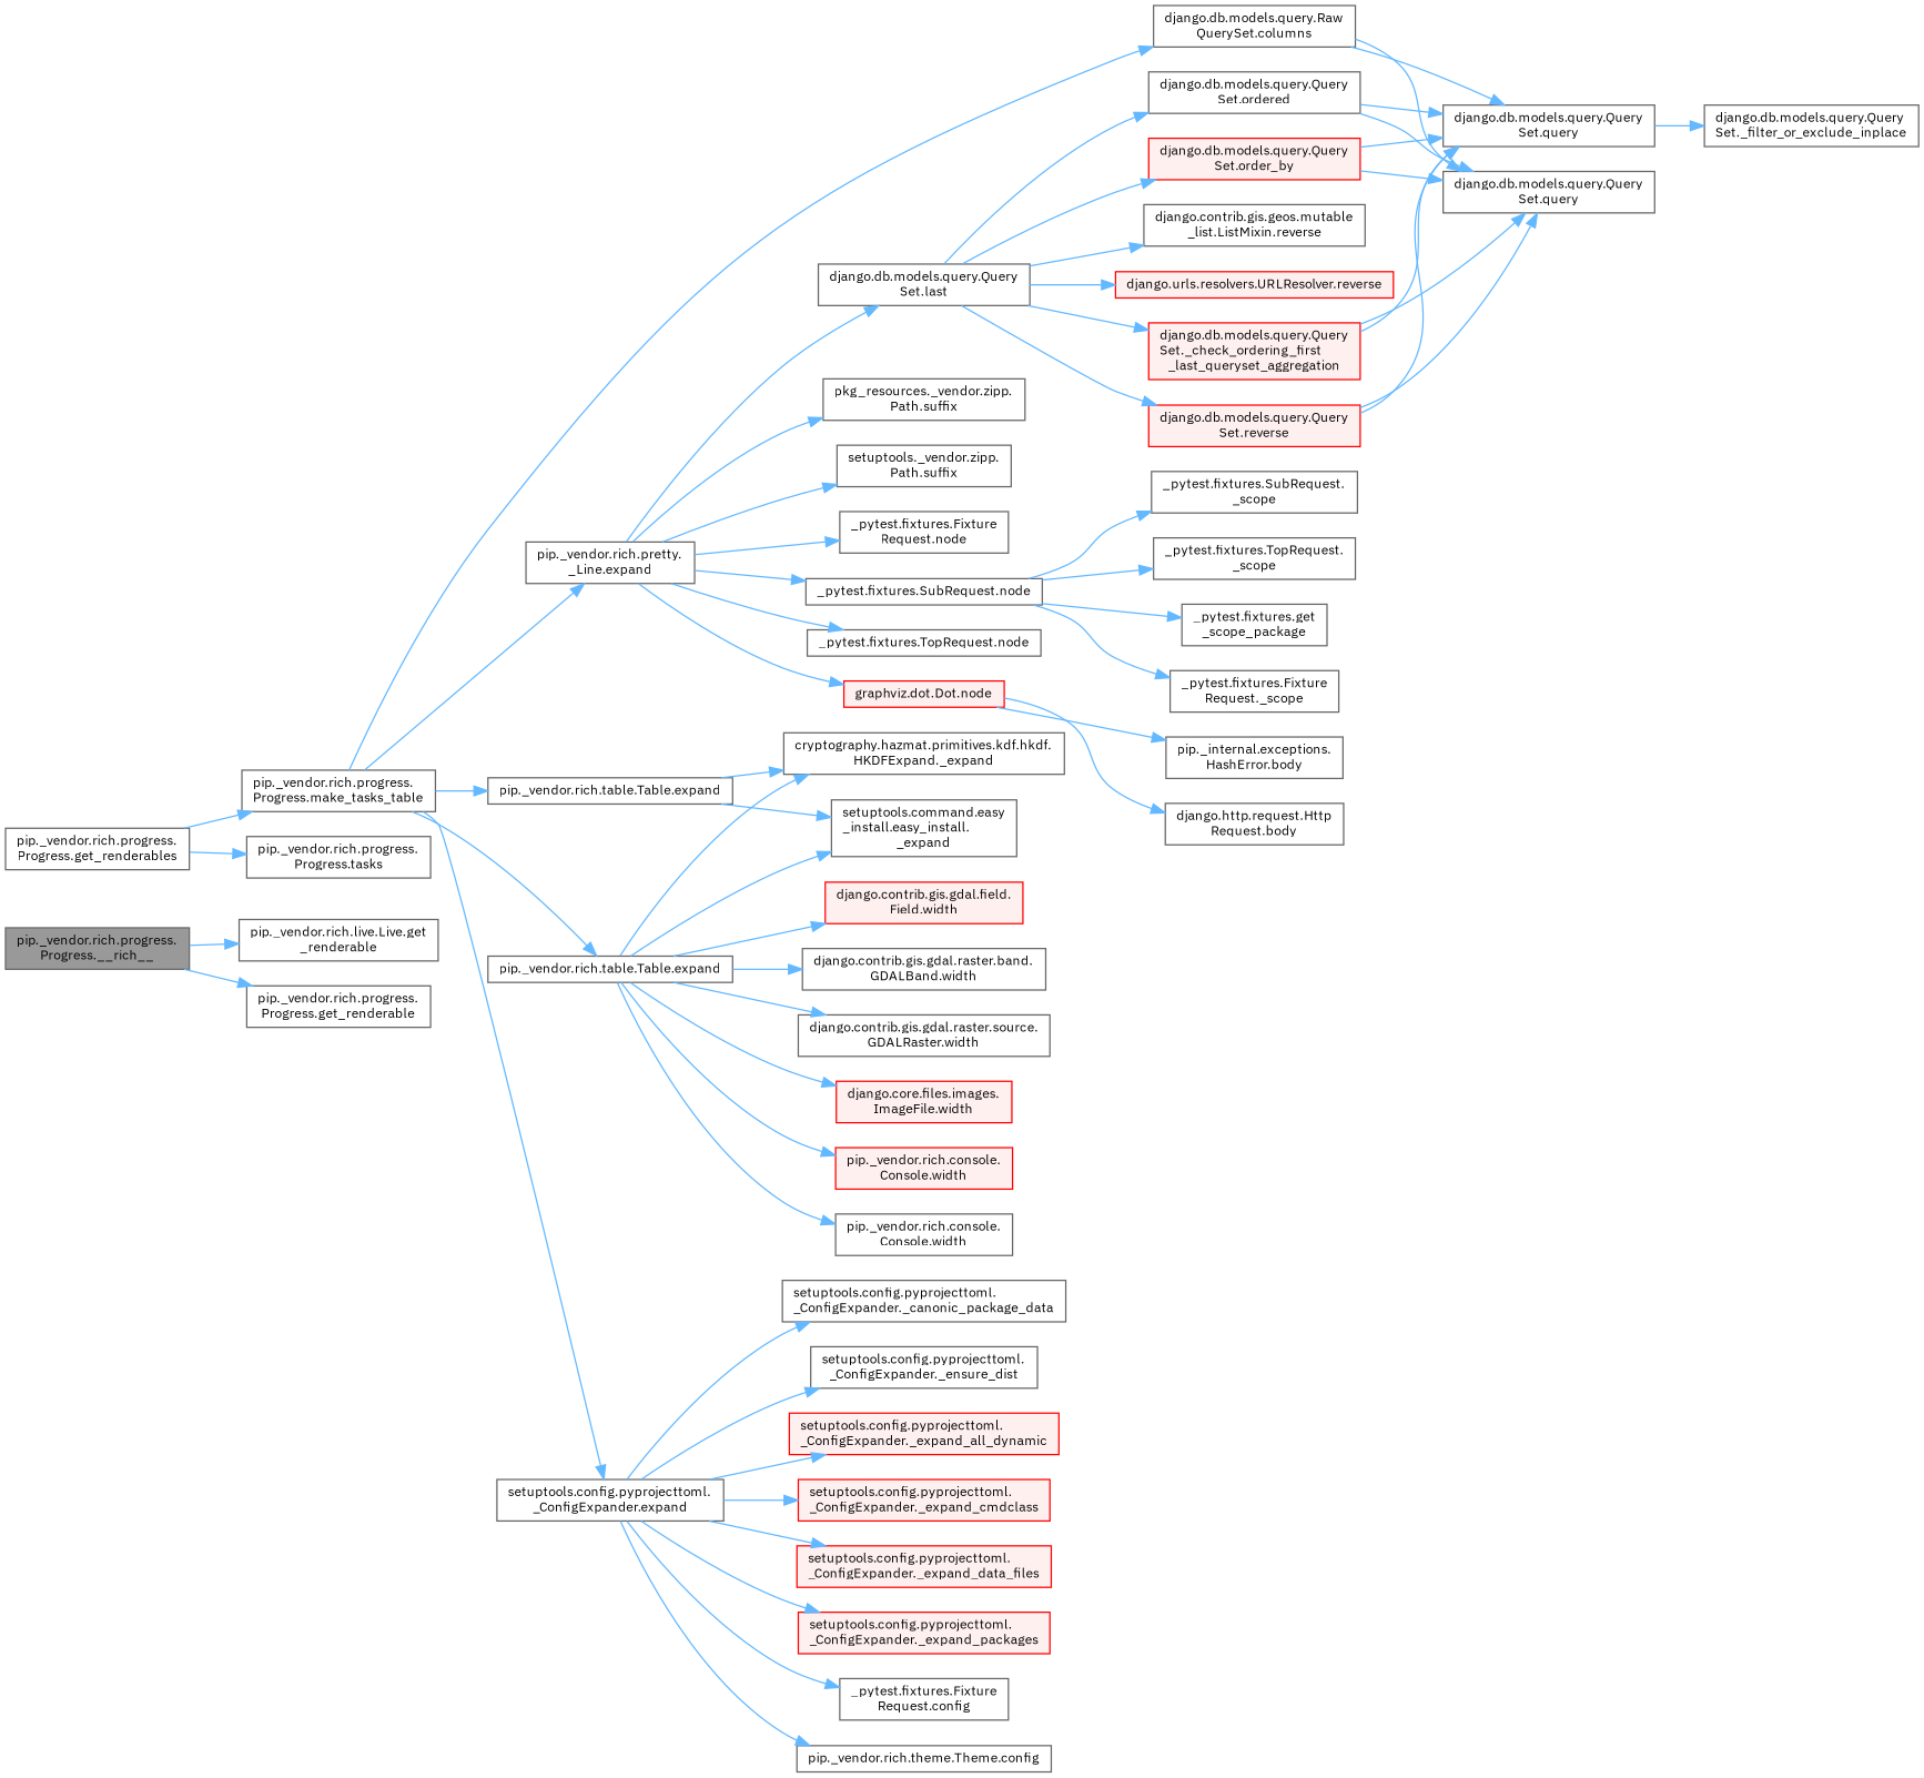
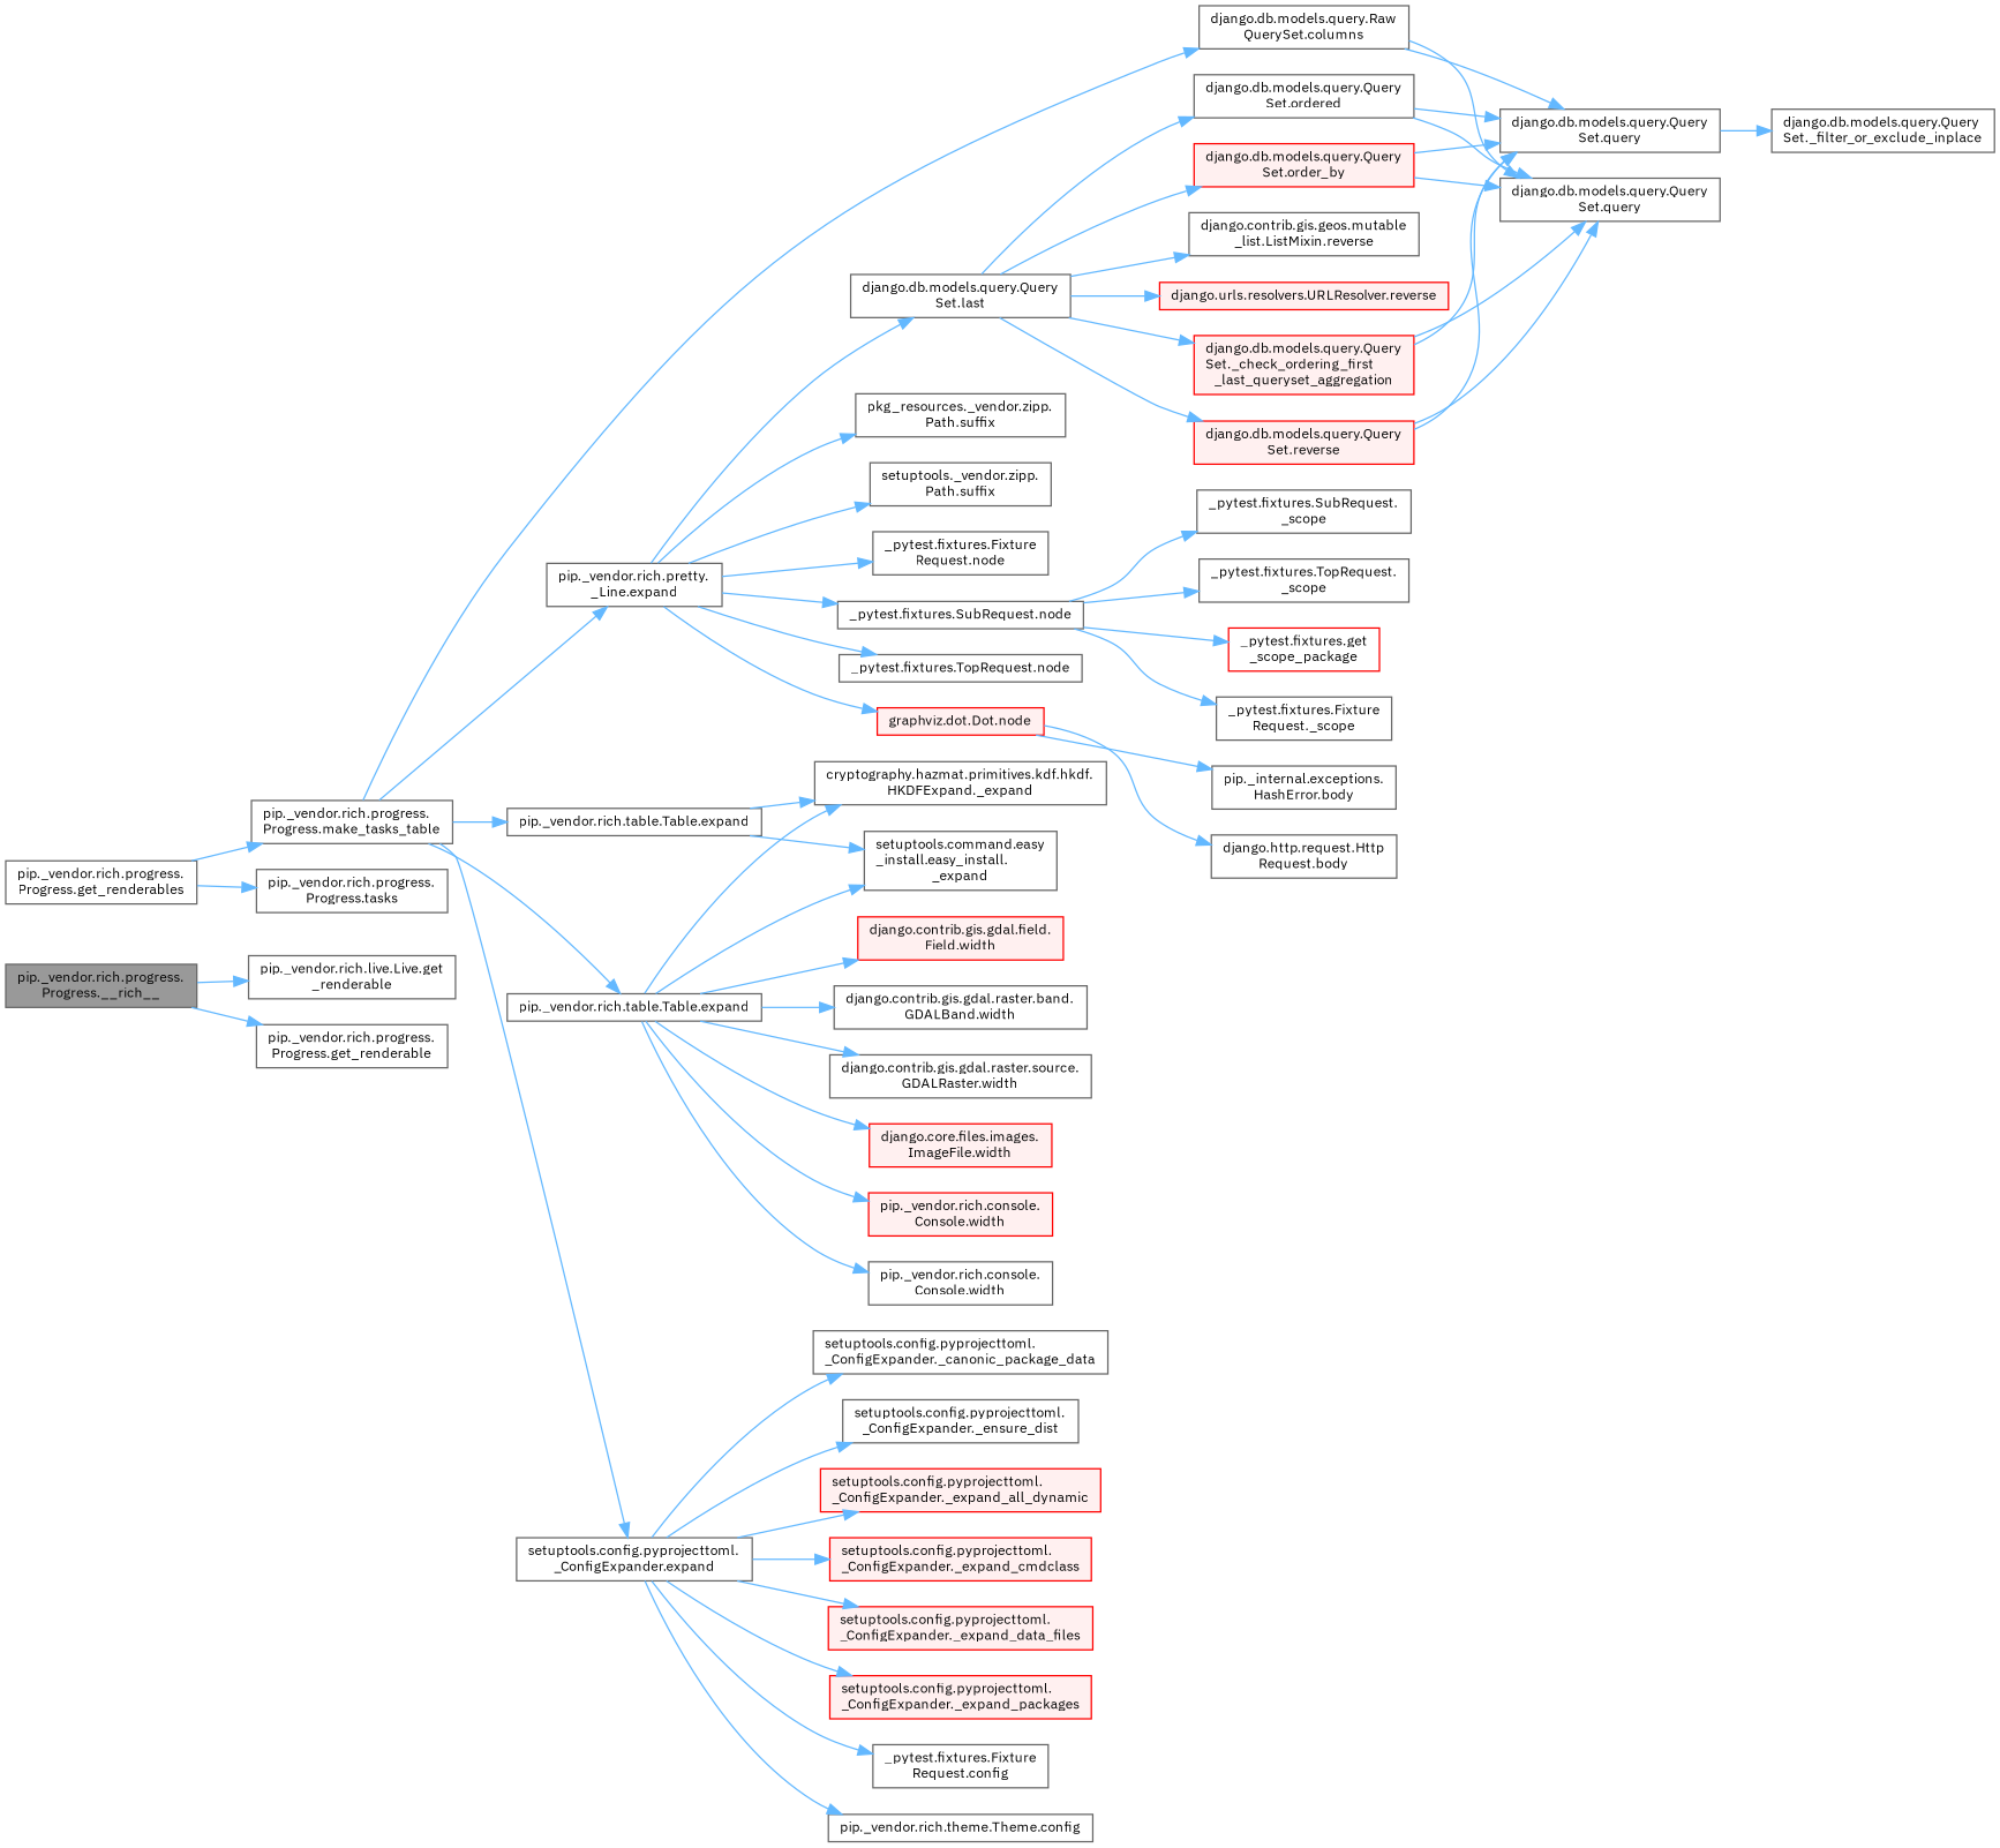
  digraph {
    fontname="IBM Plex Sans"
    rankdir=LR
    node [color=grey40 fillcolor=white fontname="IBM Plex Sans" fontsize=10 shape=box style=filled]
    edge [color=steelblue1 fontname="IBM Plex Sans" fontsize=10 labelfontname=Helvetica labelfontsize=10 style=solid]
    n1 [color=gray40 fillcolor=grey60 fontcolor=black height=0.2 label="pip._vendor.rich.progress.\lProgress.__rich__" width=0.4]
    n2 [height=0.2 label="pip._vendor.rich.live.Live.get\l_renderable" width=0.4]
    n3 [height=0.2 label="pip._vendor.rich.progress.\lProgress.get_renderable" width=0.4]
    n4 [height=0.2 label="pip._vendor.rich.progress.\lProgress.get_renderables" width=0.4]
    n5 [height=0.2 label="pip._vendor.rich.progress.\lProgress.make_tasks_table" width=0.4]
    n6 [height=0.2 label="pip._vendor.rich.progress.\lProgress.tasks" width=0.4]
    n7 [height=0.2 label="django.db.models.query.Raw\lQuerySet.columns" width=0.4]
    n8 [height=0.2 label="pip._vendor.rich.pretty.\l_Line.expand" width=0.4]
    n9 [height=0.2 label="pip._vendor.rich.table.Table.expand" width=0.4]
    n10 [height=0.2 label="pip._vendor.rich.table.Table.expand" width=0.4]
    n11 [height=0.2 label="setuptools.config.pyprojecttoml.\l_ConfigExpander.expand" width=0.4]
    n12 [height=0.2 label="django.db.models.query.Query\lSet.query" width=0.4]
    n13 [height=0.2 label="django.db.models.query.Query\lSet.query" width=0.4]
    n14 [height=0.2 label="django.db.models.query.Query\lSet.last" width=0.4]
    n15 [height=0.2 label="_pytest.fixtures.Fixture\lRequest.node" width=0.4]
    n16 [height=0.2 label="_pytest.fixtures.SubRequest.node" width=0.4]
    n17 [height=0.2 label="_pytest.fixtures.TopRequest.node" width=0.4]
    n18 [color=red fillcolor="#FFF0F0" height=0.2 label="graphviz.dot.Dot.node" width=0.4]
    n19 [height=0.2 label="pkg_resources._vendor.zipp.\lPath.suffix" width=0.4]
    n20 [height=0.2 label="setuptools._vendor.zipp.\lPath.suffix" width=0.4]
    n21 [height=0.2 label="cryptography.hazmat.primitives.kdf.hkdf.\lHKDFExpand._expand" width=0.4]
    n22 [height=0.2 label="setuptools.command.easy\l_install.easy_install.\l_expand" width=0.4]
    n23 [color=red fillcolor="#FFF0F0" height=0.2 label="django.contrib.gis.gdal.field.\lField.width" width=0.4]
    n24 [height=0.2 label="django.contrib.gis.gdal.raster.band.\lGDALBand.width" width=0.4]
    n25 [height=0.2 label="django.contrib.gis.gdal.raster.source.\lGDALRaster.width" width=0.4]
    n26 [color=red fillcolor="#FFF0F0" height=0.2 label="django.core.files.images.\lImageFile.width" width=0.4]
    n27 [color=red fillcolor="#FFF0F0" height=0.2 label="pip._vendor.rich.console.\lConsole.width" width=0.4]
    n28 [height=0.2 label="pip._vendor.rich.console.\lConsole.width" width=0.4]
    n29 [height=0.2 label="setuptools.config.pyprojecttoml.\l_ConfigExpander._canonic_package_data" width=0.4]
    n30 [height=0.2 label="setuptools.config.pyprojecttoml.\l_ConfigExpander._ensure_dist" width=0.4]
    n31 [color=red fillcolor="#FFF0F0" height=0.2 label="setuptools.config.pyprojecttoml.\l_ConfigExpander._expand_all_dynamic" width=0.4]
    n32 [color=red fillcolor="#FFF0F0" height=0.2 label="setuptools.config.pyprojecttoml.\l_ConfigExpander._expand_cmdclass" width=0.4]
    n33 [color=red fillcolor="#FFF0F0" height=0.2 label="setuptools.config.pyprojecttoml.\l_ConfigExpander._expand_data_files" width=0.4]
    n34 [color=red fillcolor="#FFF0F0" height=0.2 label="setuptools.config.pyprojecttoml.\l_ConfigExpander._expand_packages" width=0.4]
    n35 [height=0.2 label="_pytest.fixtures.Fixture\lRequest.config" width=0.4]
    n36 [height=0.2 label="pip._vendor.rich.theme.Theme.config" width=0.4]
    n37 [height=0.2 label="django.db.models.query.Query\lSet._filter_or_exclude_inplace" width=0.4]
    n38 [color=red fillcolor="#FFF0F0" height=0.2 label="django.db.models.query.Query\lSet._check_ordering_first\l_last_queryset_aggregation" width=0.4]
    n39 [color=red fillcolor="#FFF0F0" height=0.2 label="django.db.models.query.Query\lSet.order_by" width=0.4]
    n40 [height=0.2 label="django.db.models.query.Query\lSet.ordered" width=0.4]
    n41 [height=0.2 label="django.contrib.gis.geos.mutable\l_list.ListMixin.reverse" width=0.4]
    n42 [color=red fillcolor="#FFF0F0" height=0.2 label="django.db.models.query.Query\lSet.reverse" width=0.4]
    n43 [color=red fillcolor="#FFF0F0" height=0.2 label="django.urls.resolvers.URLResolver.reverse" width=0.4]
    n44 [height=0.2 label="_pytest.fixtures.Fixture\lRequest._scope" width=0.4]
    n45 [height=0.2 label="_pytest.fixtures.SubRequest.\l_scope" width=0.4]
    n46 [height=0.2 label="_pytest.fixtures.TopRequest.\l_scope" width=0.4]
-   n47 [height=0.2 label="_pytest.fixtures.get\l_scope_package" width=0.4]
+   n47 [color=red height=0.2 label="_pytest.fixtures.get\l_scope_package" width=0.4]
    n48 [height=0.2 label="django.http.request.Http\lRequest.body" width=0.4]
    n49 [height=0.2 label="pip._internal.exceptions.\lHashError.body" width=0.4]
    n1 -> n2
    n1 -> n3
    n4 -> n5
    n4 -> n6
    n5 -> n7
    n5 -> n8
    n5 -> n9
    n5 -> n10
    n5 -> n11
    n7 -> n12
    n7 -> n13
    n8 -> n14
    n8 -> n15
    n8 -> n16
    n8 -> n17
    n8 -> n18
    n8 -> n19
    n8 -> n20
    n9 -> n21
    n9 -> n22
    n9 -> n23
    n9 -> n24
    n9 -> n25
    n9 -> n26
    n9 -> n27
    n9 -> n28
    n10 -> n21
    n10 -> n22
    n11 -> n29
    n11 -> n30
    n11 -> n31
    n11 -> n32
    n11 -> n33
    n11 -> n34
    n11 -> n35
    n11 -> n36
    n12 -> n37
    n14 -> n38
    n14 -> n39
    n14 -> n40
    n14 -> n41
    n14 -> n42
    n14 -> n43
    n16 -> n44
    n16 -> n45
    n16 -> n46
    n16 -> n47
    n18 -> n48
    n18 -> n49
    n38 -> n12
    n38 -> n13
    n39 -> n12
    n39 -> n13
    n40 -> n12
    n40 -> n13
    n42 -> n12
    n42 -> n13
  }
